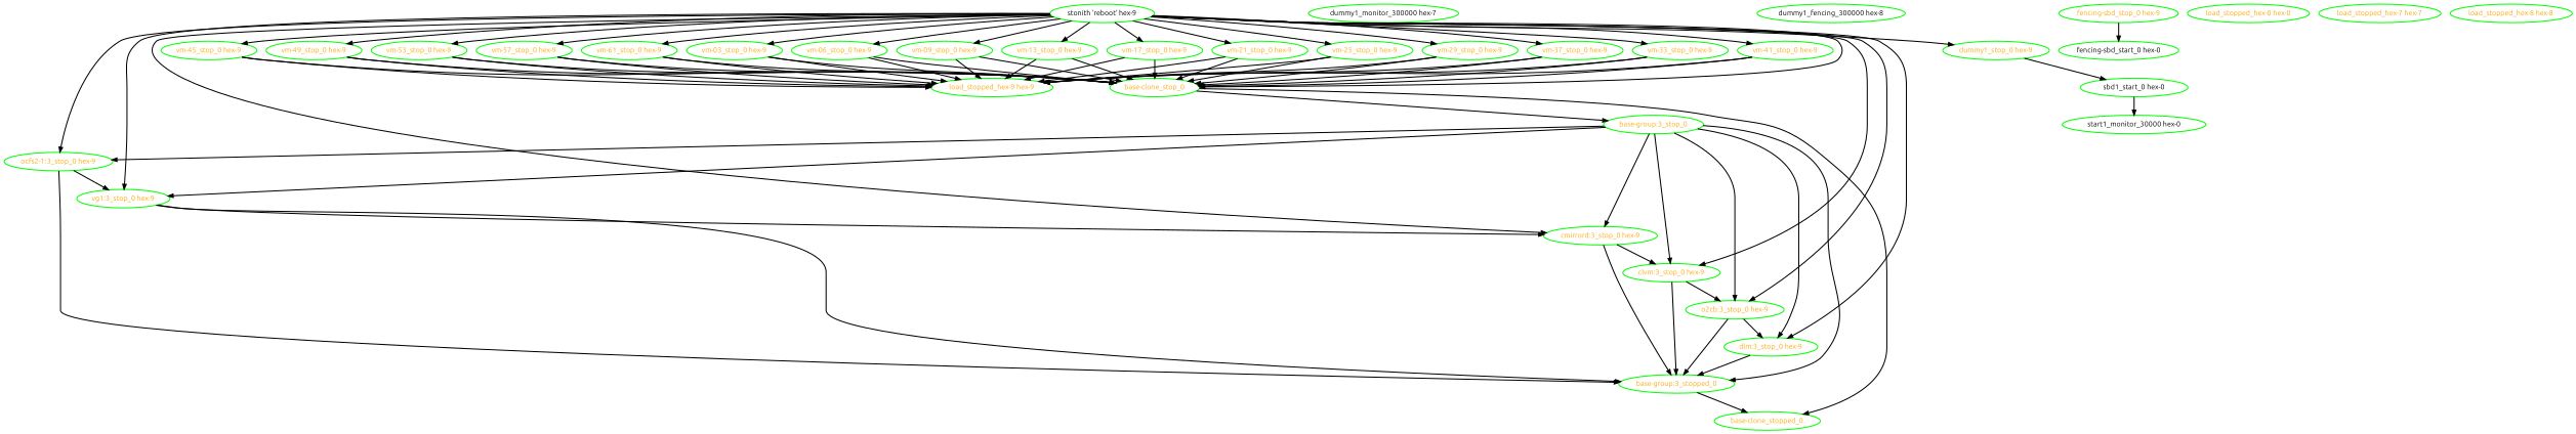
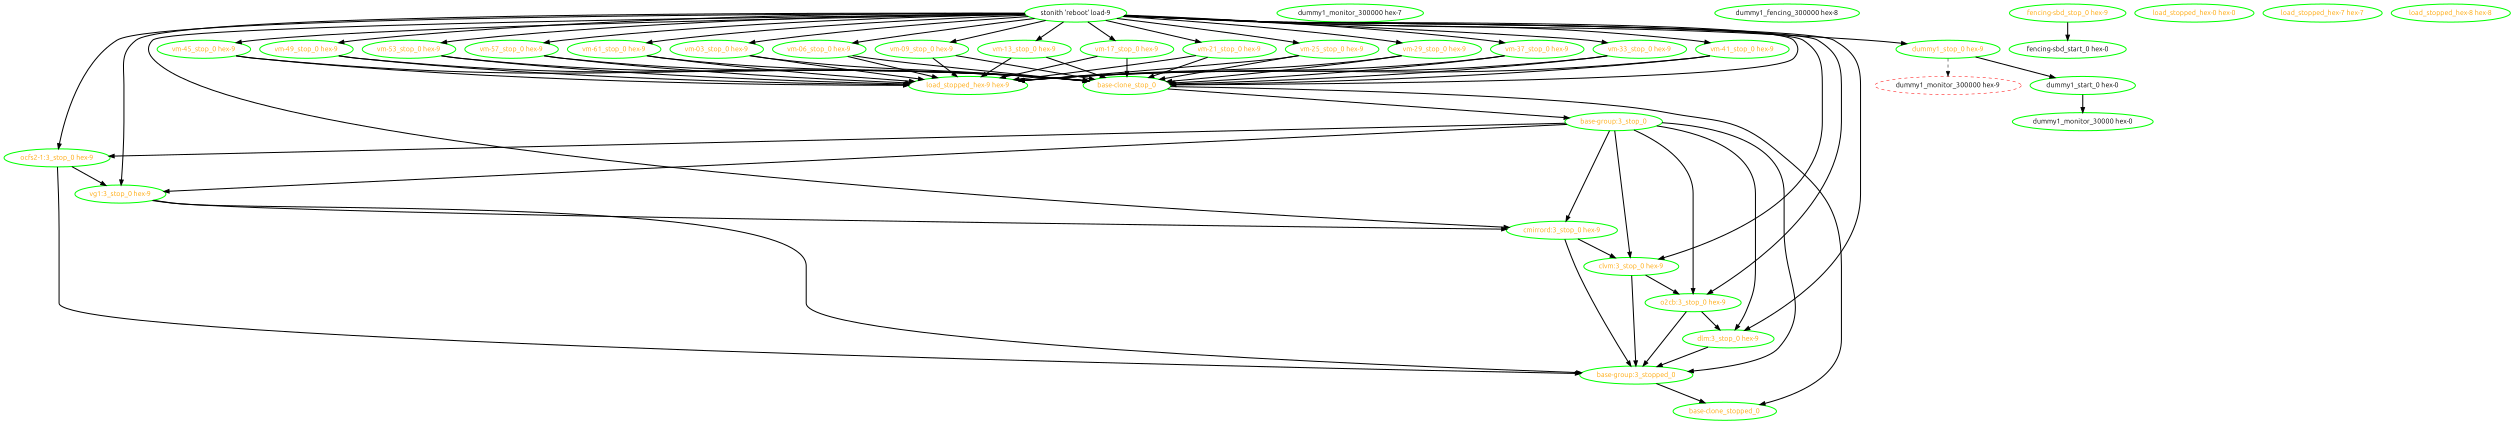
  digraph {
    fontname=Ubuntu
    node [color=green fontcolor=orange fontname=Ubuntu style=bold]
    edge [fontname=Ubuntu style=bold]
    "base-clone_stop_0"
    "base-clone_stopped_0"
    "base-group:3_stop_0"
    "base-group:3_stopped_0"
    "clvm:3_stop_0 hex-9"
    "cmirrord:3_stop_0 hex-9"
    "dlm:3_stop_0 hex-9"
    "o2cb:3_stop_0 hex-9"
    "ocfs2-1:3_stop_0 hex-9"
    "vg1:3_stop_0 hex-9"
-   "dummy1_monitor_30000 hex-0" [fontcolor=black label="start1_monitor_30000 hex-0"]
+   "dummy1_monitor_30000 hex-0" [fontcolor=black]
    "dummy1_monitor_300000 hex-7" [fontcolor=black]
    n13 [fontcolor=black label="dummy1_fencing_300000 hex-8"]
-   "dummy1_start_0 hex-0" [fontcolor=black label="sbd1_start_0 hex-0"]
+   "dummy1_monitor_300000 hex-9" [color=red fontcolor=black style=dashed]
+   "dummy1_start_0 hex-0" [fontcolor=black]
    "dummy1_stop_0 hex-9"
    "fencing-sbd_start_0 hex-0" [fontcolor=black]
    "fencing-sbd_stop_0 hex-9"
    "load_stopped_hex-0 hex-0"
    "load_stopped_hex-7 hex-7"
    "load_stopped_hex-8 hex-8"
-   "stonith 'reboot' hex-9" [fontcolor=black]
+   "stonith 'reboot' hex-9" [fontcolor=black label="stonith 'reboot' load-9"]
    "vm-03_stop_0 hex-9"
    "vm-06_stop_0 hex-9"
    "vm-09_stop_0 hex-9"
    "vm-13_stop_0 hex-9"
    "vm-17_stop_0 hex-9"
    "vm-21_stop_0 hex-9"
    "vm-25_stop_0 hex-9"
    "vm-29_stop_0 hex-9"
    "vm-33_stop_0 hex-9"
    "vm-37_stop_0 hex-9"
    "vm-41_stop_0 hex-9"
    "vm-45_stop_0 hex-9"
    "vm-49_stop_0 hex-9"
    "vm-53_stop_0 hex-9"
    "vm-57_stop_0 hex-9"
    "vm-61_stop_0 hex-9"
    "load_stopped_hex-9 hex-9"
    "base-clone_stop_0" -> "base-clone_stopped_0"
    "base-clone_stop_0" -> "base-group:3_stop_0"
    "base-group:3_stop_0" -> "base-group:3_stopped_0"
    "base-group:3_stop_0" -> "clvm:3_stop_0 hex-9"
    "base-group:3_stop_0" -> "cmirrord:3_stop_0 hex-9"
    "base-group:3_stop_0" -> "dlm:3_stop_0 hex-9"
    "base-group:3_stop_0" -> "o2cb:3_stop_0 hex-9"
    "base-group:3_stop_0" -> "ocfs2-1:3_stop_0 hex-9"
    "base-group:3_stop_0" -> "vg1:3_stop_0 hex-9"
    "base-group:3_stopped_0" -> "base-clone_stopped_0"
    "clvm:3_stop_0 hex-9" -> "base-group:3_stopped_0"
    "clvm:3_stop_0 hex-9" -> "o2cb:3_stop_0 hex-9"
    "cmirrord:3_stop_0 hex-9" -> "base-group:3_stopped_0"
    "cmirrord:3_stop_0 hex-9" -> "clvm:3_stop_0 hex-9"
    "dlm:3_stop_0 hex-9" -> "base-group:3_stopped_0"
    "o2cb:3_stop_0 hex-9" -> "base-group:3_stopped_0"
    "o2cb:3_stop_0 hex-9" -> "dlm:3_stop_0 hex-9"
    "ocfs2-1:3_stop_0 hex-9" -> "base-group:3_stopped_0"
    "ocfs2-1:3_stop_0 hex-9" -> "vg1:3_stop_0 hex-9"
    "vg1:3_stop_0 hex-9" -> "base-group:3_stopped_0"
    "vg1:3_stop_0 hex-9" -> "cmirrord:3_stop_0 hex-9"
    "dummy1_start_0 hex-0" -> "dummy1_monitor_30000 hex-0"
+   "dummy1_stop_0 hex-9" -> "dummy1_monitor_300000 hex-9" [style=dashed]
    "dummy1_stop_0 hex-9" -> "dummy1_start_0 hex-0"
    "fencing-sbd_stop_0 hex-9" -> "fencing-sbd_start_0 hex-0"
    "stonith 'reboot' hex-9" -> "base-clone_stop_0"
    "stonith 'reboot' hex-9" -> "clvm:3_stop_0 hex-9"
    "stonith 'reboot' hex-9" -> "cmirrord:3_stop_0 hex-9"
    "stonith 'reboot' hex-9" -> "dlm:3_stop_0 hex-9"
    "stonith 'reboot' hex-9" -> "o2cb:3_stop_0 hex-9"
    "stonith 'reboot' hex-9" -> "ocfs2-1:3_stop_0 hex-9"
    "stonith 'reboot' hex-9" -> "vg1:3_stop_0 hex-9"
    "stonith 'reboot' hex-9" -> "dummy1_stop_0 hex-9"
    "stonith 'reboot' hex-9" -> "vm-03_stop_0 hex-9"
    "stonith 'reboot' hex-9" -> "vm-06_stop_0 hex-9"
    "stonith 'reboot' hex-9" -> "vm-09_stop_0 hex-9"
    "stonith 'reboot' hex-9" -> "vm-13_stop_0 hex-9"
    "stonith 'reboot' hex-9" -> "vm-17_stop_0 hex-9"
    "stonith 'reboot' hex-9" -> "vm-21_stop_0 hex-9"
    "stonith 'reboot' hex-9" -> "vm-25_stop_0 hex-9"
    "stonith 'reboot' hex-9" -> "vm-29_stop_0 hex-9"
    "stonith 'reboot' hex-9" -> "vm-33_stop_0 hex-9"
    "stonith 'reboot' hex-9" -> "vm-37_stop_0 hex-9"
    "stonith 'reboot' hex-9" -> "vm-41_stop_0 hex-9"
    "stonith 'reboot' hex-9" -> "vm-45_stop_0 hex-9"
    "stonith 'reboot' hex-9" -> "vm-49_stop_0 hex-9"
    "stonith 'reboot' hex-9" -> "vm-53_stop_0 hex-9"
    "stonith 'reboot' hex-9" -> "vm-57_stop_0 hex-9"
    "stonith 'reboot' hex-9" -> "vm-61_stop_0 hex-9"
    "vm-03_stop_0 hex-9" -> "base-clone_stop_0"
    "vm-03_stop_0 hex-9" -> "load_stopped_hex-9 hex-9"
    "vm-06_stop_0 hex-9" -> "base-clone_stop_0"
    "vm-06_stop_0 hex-9" -> "load_stopped_hex-9 hex-9"
    "vm-09_stop_0 hex-9" -> "base-clone_stop_0"
    "vm-09_stop_0 hex-9" -> "load_stopped_hex-9 hex-9"
    "vm-13_stop_0 hex-9" -> "base-clone_stop_0"
    "vm-13_stop_0 hex-9" -> "load_stopped_hex-9 hex-9"
    "vm-17_stop_0 hex-9" -> "base-clone_stop_0"
    "vm-17_stop_0 hex-9" -> "load_stopped_hex-9 hex-9"
    "vm-21_stop_0 hex-9" -> "base-clone_stop_0"
    "vm-21_stop_0 hex-9" -> "load_stopped_hex-9 hex-9"
    "vm-25_stop_0 hex-9" -> "base-clone_stop_0"
    "vm-25_stop_0 hex-9" -> "load_stopped_hex-9 hex-9"
    "vm-29_stop_0 hex-9" -> "base-clone_stop_0"
    "vm-29_stop_0 hex-9" -> "load_stopped_hex-9 hex-9"
    "vm-33_stop_0 hex-9" -> "base-clone_stop_0"
    "vm-33_stop_0 hex-9" -> "load_stopped_hex-9 hex-9"
    "vm-37_stop_0 hex-9" -> "base-clone_stop_0"
    "vm-37_stop_0 hex-9" -> "load_stopped_hex-9 hex-9"
    "vm-41_stop_0 hex-9" -> "base-clone_stop_0"
    "vm-41_stop_0 hex-9" -> "load_stopped_hex-9 hex-9"
    "vm-45_stop_0 hex-9" -> "base-clone_stop_0"
    "vm-45_stop_0 hex-9" -> "load_stopped_hex-9 hex-9"
    "vm-49_stop_0 hex-9" -> "base-clone_stop_0"
    "vm-49_stop_0 hex-9" -> "load_stopped_hex-9 hex-9"
    "vm-53_stop_0 hex-9" -> "base-clone_stop_0"
    "vm-53_stop_0 hex-9" -> "load_stopped_hex-9 hex-9"
    "vm-57_stop_0 hex-9" -> "base-clone_stop_0"
    "vm-57_stop_0 hex-9" -> "load_stopped_hex-9 hex-9"
    "vm-61_stop_0 hex-9" -> "base-clone_stop_0"
    "vm-61_stop_0 hex-9" -> "load_stopped_hex-9 hex-9"
  }
